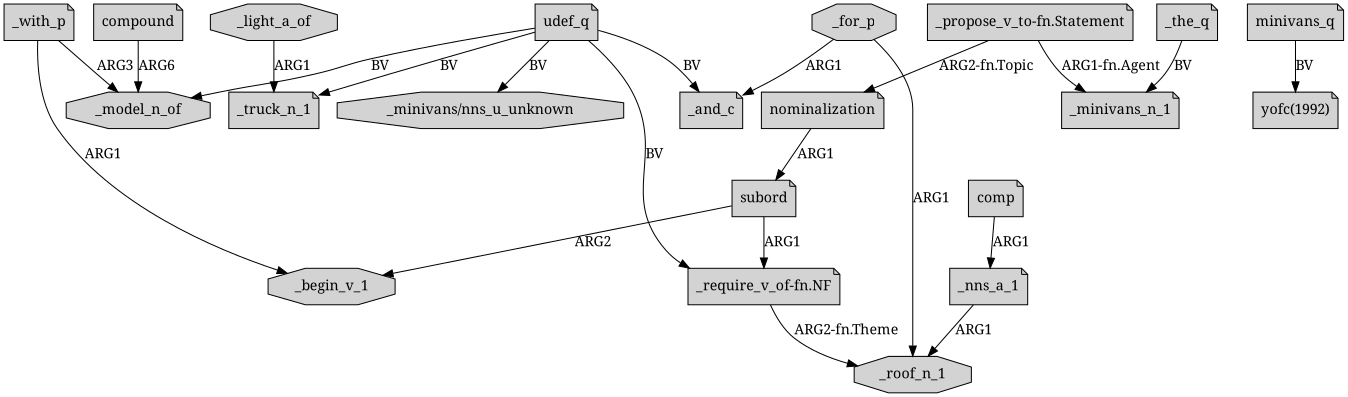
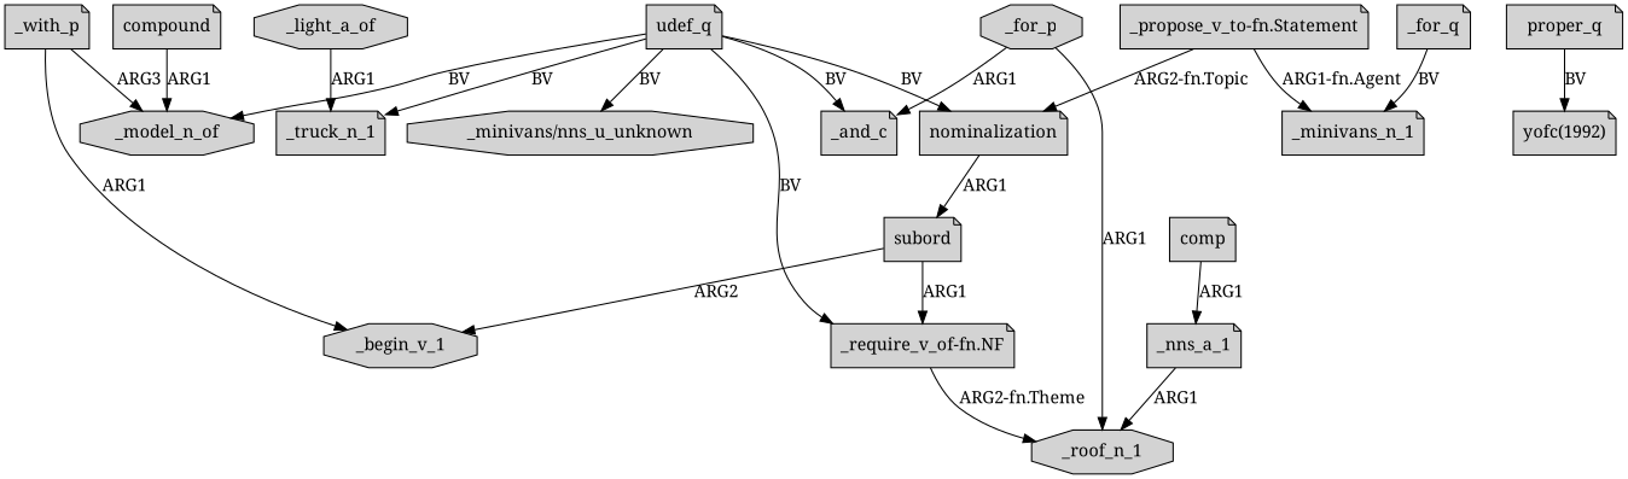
  digraph {
    fontname="Noto Serif"
    node [fontname="Noto Serif" shape=note style=filled]
    edge [fontname="Noto Serif"]
    _roof_n_1 [shape=octagon]
    "_require_v_of-fn.NF"
    _model_n_of [shape=octagon]
    compound
    subord
    _begin_v_1 [shape=octagon]
-   proper_q [label=minivans_q]
+   proper_q
    "yofc(1992)"
    _light_a_of [shape=octagon]
    _truck_n_1
    _for_p [shape=octagon]
    _and_c
    n13 [label=_nns_a_1]
    _with_p
    n15 [label=_minivans_n_1]
-   _the_q
+   _the_q [label=_for_q]
    "_propose_v_to-fn.Statement"
    nominalization
    comp
    udef_q
    "_minivans/nns_u_unknown" [shape=octagon]
    "_require_v_of-fn.NF" -> _roof_n_1 [label="ARG2-fn.Theme"]
-   compound -> _model_n_of [label=ARG6]
+   compound -> _model_n_of [label=ARG1]
    subord -> "_require_v_of-fn.NF" [label=ARG1]
    subord -> _begin_v_1 [label=ARG2]
    proper_q -> "yofc(1992)" [label=BV]
    _light_a_of -> _truck_n_1 [label=ARG1]
    _for_p -> _roof_n_1 [label=ARG1]
    _for_p -> _and_c [label=ARG1]
    n13 -> _roof_n_1 [label=ARG1]
    _with_p -> _model_n_of [label=ARG3]
    _with_p -> _begin_v_1 [label=ARG1]
    _the_q -> n15 [label=BV]
    "_propose_v_to-fn.Statement" -> n15 [label="ARG1-fn.Agent"]
    "_propose_v_to-fn.Statement" -> nominalization [label="ARG2-fn.Topic"]
    nominalization -> subord [label=ARG1]
    comp -> n13 [label=ARG1]
    udef_q -> "_require_v_of-fn.NF" [label=BV]
    udef_q -> _model_n_of [label=BV]
    udef_q -> _truck_n_1 [label=BV]
    udef_q -> _and_c [label=BV]
+   udef_q -> nominalization [label=BV]
    udef_q -> "_minivans/nns_u_unknown" [label=BV]
  }
